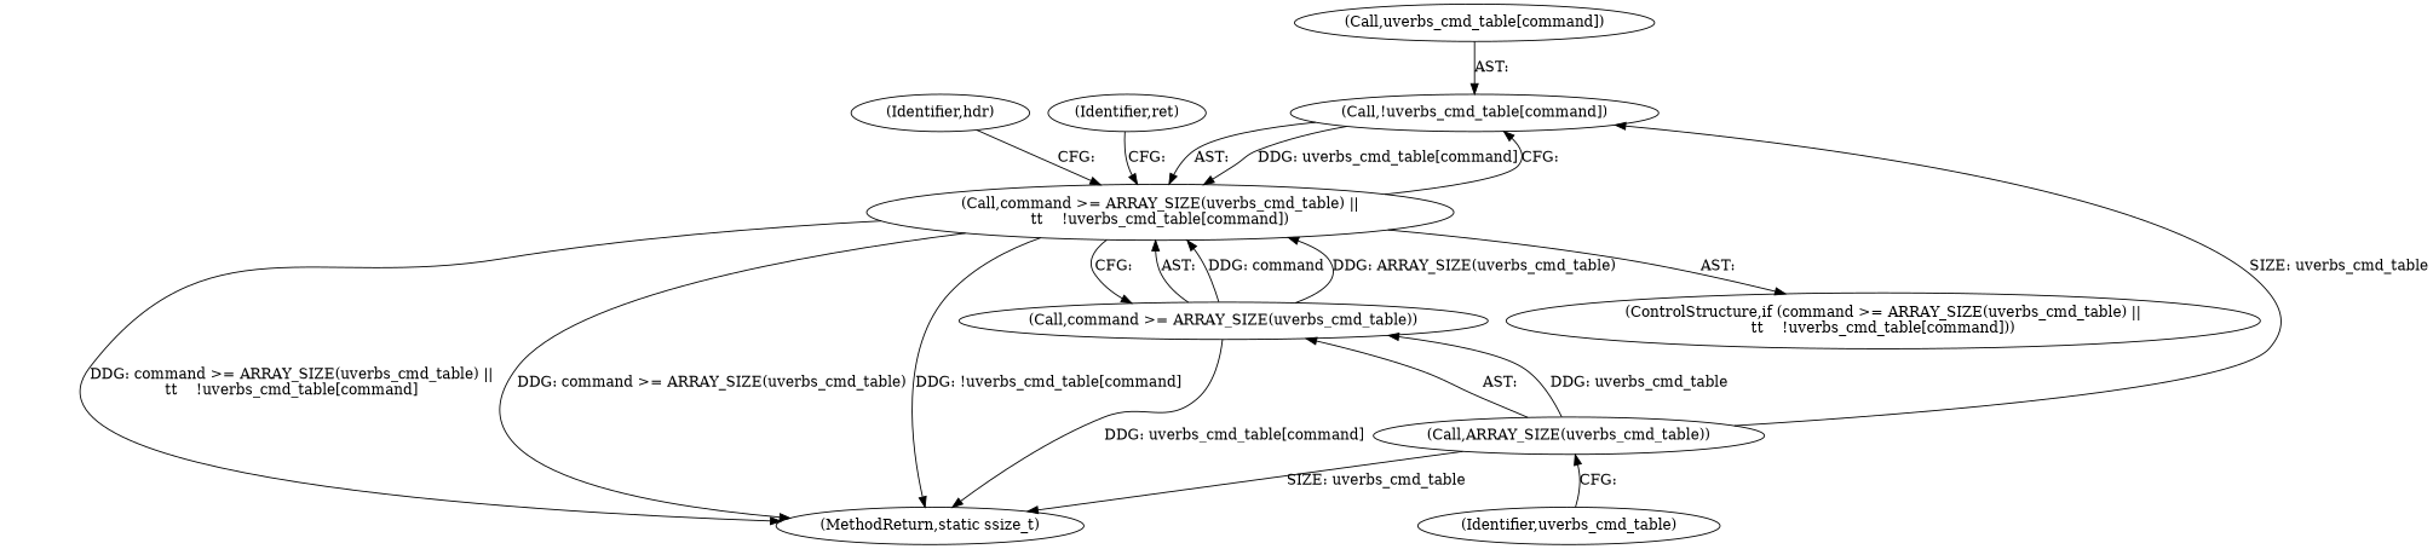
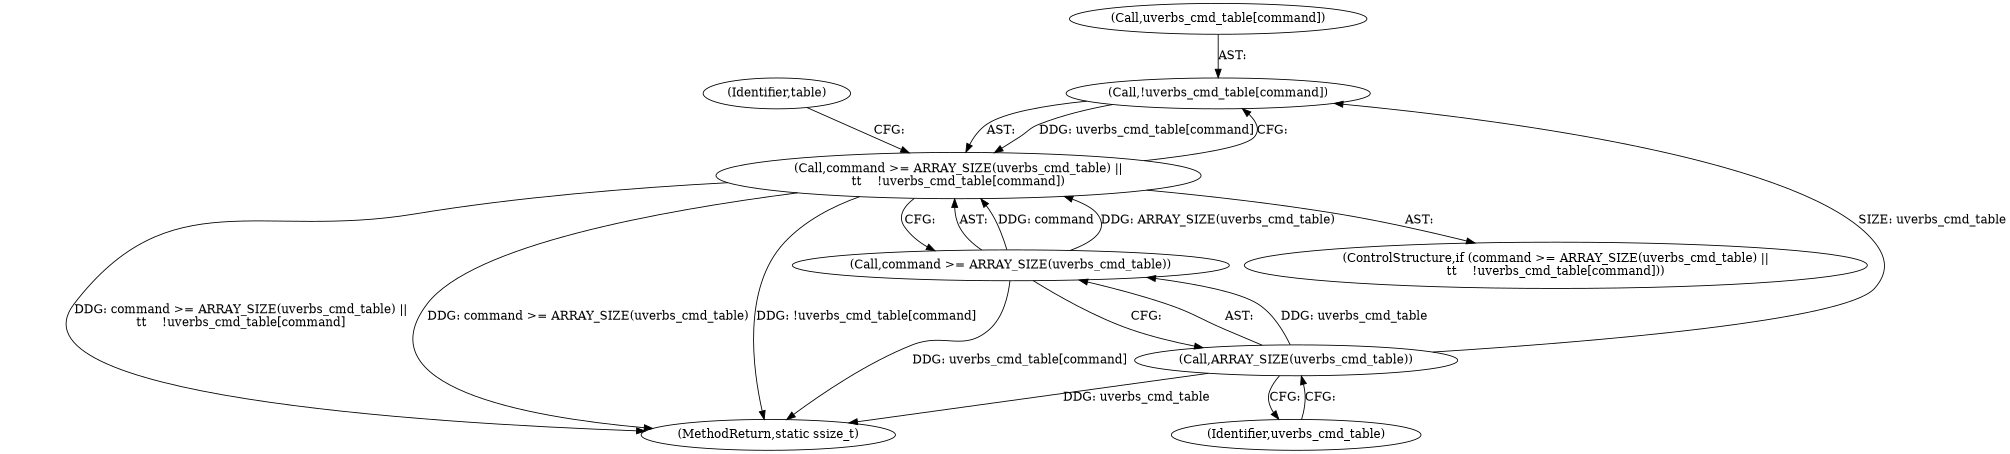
  digraph {
    n1 [label="(Call,!uverbs_cmd_table[command])"]
    n2 [label="(Call,command >= ARRAY_SIZE(uverbs_cmd_table) ||\n\t\t    !uverbs_cmd_table[command])"]
    n3 [label="(MethodReturn,static ssize_t)"]
    n4 [label="(Call,command >= ARRAY_SIZE(uverbs_cmd_table))"]
    n5 [label="(ControlStructure,if (command >= ARRAY_SIZE(uverbs_cmd_table) ||\n\t\t    !uverbs_cmd_table[command]))"]
    n6 [label="(Call,uverbs_cmd_table[command])"]
    n7 [label="(Call,ARRAY_SIZE(uverbs_cmd_table))"]
    n8 [label="(Identifier,uverbs_cmd_table)"]
-   n9 [label="(Identifier,hdr)"]
-   n10 [label="(Identifier,ret)"]
+   n9 [label="(Identifier,table)"]
    n1 -> n2 [label="AST: "]
    n1 -> n2 [label="DDG: uverbs_cmd_table[command]"]
    n2 -> n1 [label="CFG: "]
    n2 -> n3 [label="DDG: command >= ARRAY_SIZE(uverbs_cmd_table) ||\n\t\t    !uverbs_cmd_table[command]"]
    n2 -> n3 [label="DDG: command >= ARRAY_SIZE(uverbs_cmd_table)"]
    n2 -> n3 [label="DDG: !uverbs_cmd_table[command]"]
    n2 -> n4 [label="CFG: "]
    n2 -> n5 [label="AST: "]
    n4 -> n2 [label="AST: "]
    n4 -> n2 [label="DDG: command"]
    n4 -> n2 [label="DDG: ARRAY_SIZE(uverbs_cmd_table)"]
    n4 -> n3 [label="DDG: uverbs_cmd_table[command]"]
+   n4 -> n7 [label="CFG: "]
    n6 -> n1 [label="AST: "]
    n7 -> n1 [label="SIZE: uverbs_cmd_table"]
-   n7 -> n3 [label="SIZE: uverbs_cmd_table"]
+   n7 -> n3 [label="DDG: uverbs_cmd_table"]
    n7 -> n4 [label="AST: "]
    n7 -> n4 [label="DDG: uverbs_cmd_table"]
+   n7 -> n8 [label="CFG: "]
    n8 -> n7 [label="CFG: "]
    n9 -> n2 [label="CFG: "]
-   n10 -> n2 [label="CFG: "]
  }
